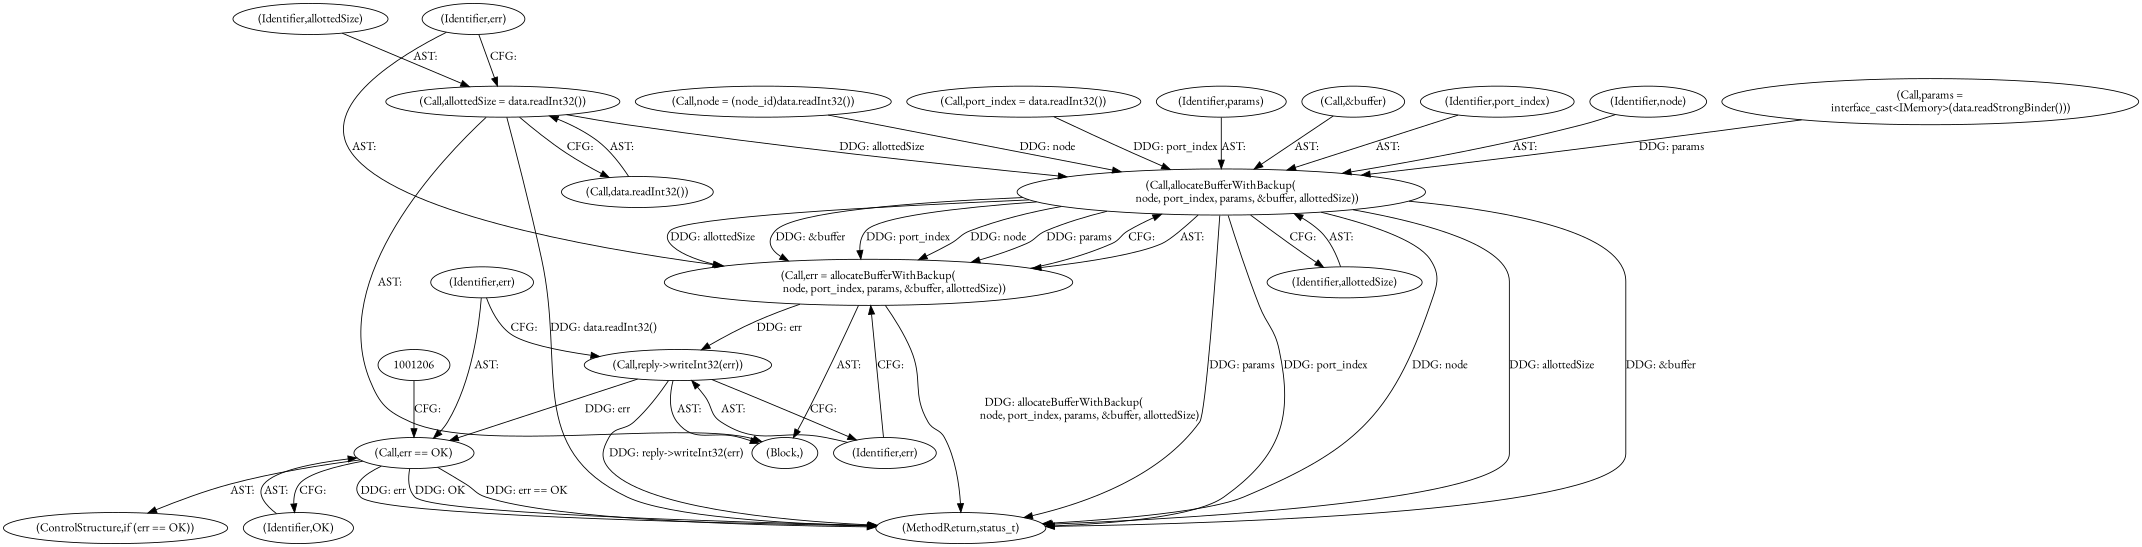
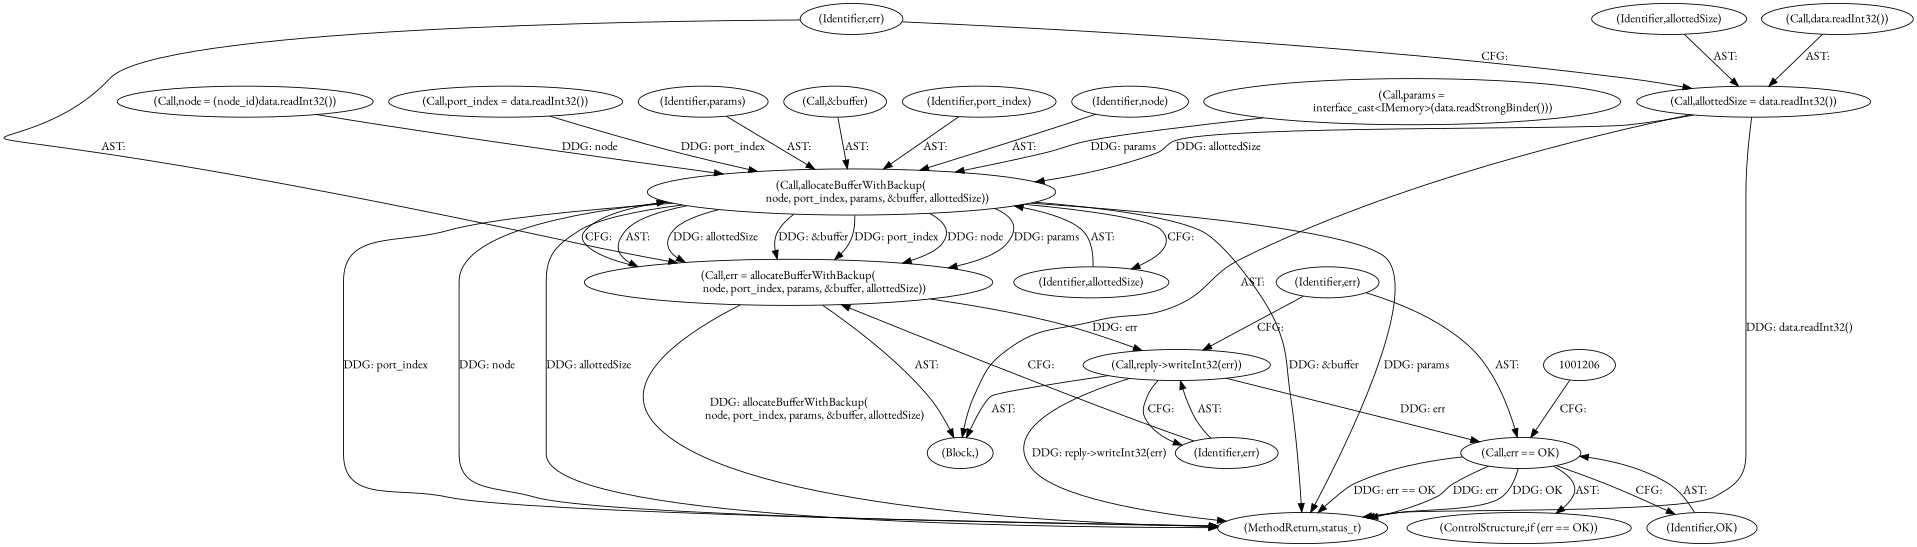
  digraph {
    fontname="EB Garamond"
    node [fontname="EB Garamond"]
    edge [fontname="EB Garamond"]
    n1 [label="(Call,allottedSize = data.readInt32())"]
    n2 [label="(Call,allocateBufferWithBackup(\n                    node, port_index, params, &buffer, allottedSize))"]
    n3 [label="(MethodReturn,status_t)"]
    n4 [label="(Block,)"]
    n5 [label="(Call,data.readInt32())"]
    n6 [label="(Call,err = allocateBufferWithBackup(\n                    node, port_index, params, &buffer, allottedSize))"]
    n7 [label="(Identifier,allottedSize)"]
    n8 [label="(Call,reply->writeInt32(err))"]
    n9 [label="(Call,err == OK)"]
    n10 [label="(Identifier,err)"]
    n11 [label="(ControlStructure,if (err == OK))"]
    n12 [label="(Identifier,OK)"]
    n13 [label="(Identifier,port_index)"]
    n14 [label="(Identifier,node)"]
    n15 [label="(Call,params =\n                interface_cast<IMemory>(data.readStrongBinder()))"]
    n16 [label="(Call,node = (node_id)data.readInt32())"]
    n17 [label="(Identifier,err)"]
    n18 [label="(Identifier,err)"]
    n19 [label="(Call,port_index = data.readInt32())"]
    n20 [label="(Identifier,params)"]
    n21 [label="(Identifier,allottedSize)"]
    n22 [label="(Call,&buffer)"]
    1001206
    n1 -> n2 [label="DDG: allottedSize"]
    n1 -> n3 [label="DDG: data.readInt32()"]
    n1 -> n4 [label="AST: "]
-   n1 -> n5 [label="CFG: "]
    n2 -> n3 [label="DDG: port_index"]
    n2 -> n3 [label="DDG: node"]
    n2 -> n3 [label="DDG: allottedSize"]
    n2 -> n3 [label="DDG: &buffer"]
    n2 -> n3 [label="DDG: params"]
    n2 -> n6 [label="AST: "]
    n2 -> n6 [label="DDG: allottedSize"]
    n2 -> n6 [label="DDG: &buffer"]
    n2 -> n6 [label="DDG: port_index"]
    n2 -> n6 [label="DDG: node"]
    n2 -> n6 [label="DDG: params"]
    n2 -> n7 [label="CFG: "]
    n5 -> n1 [label="AST: "]
    n6 -> n2 [label="CFG: "]
    n6 -> n3 [label="DDG: allocateBufferWithBackup(\n                    node, port_index, params, &buffer, allottedSize)"]
    n6 -> n4 [label="AST: "]
    n6 -> n8 [label="DDG: err"]
    n7 -> n2 [label="AST: "]
    n8 -> n3 [label="DDG: reply->writeInt32(err)"]
    n8 -> n4 [label="AST: "]
    n8 -> n9 [label="DDG: err"]
    n8 -> n10 [label="CFG: "]
    n9 -> n3 [label="DDG: OK"]
    n9 -> n3 [label="DDG: err == OK"]
    n9 -> n3 [label="DDG: err"]
    n9 -> n11 [label="AST: "]
    n9 -> n12 [label="CFG: "]
    n10 -> n6 [label="CFG: "]
    n10 -> n8 [label="AST: "]
    n12 -> n9 [label="AST: "]
    n13 -> n2 [label="AST: "]
    n14 -> n2 [label="AST: "]
    n15 -> n2 [label="DDG: params"]
    n16 -> n2 [label="DDG: node"]
    n17 -> n8 [label="CFG: "]
    n17 -> n9 [label="AST: "]
    n18 -> n1 [label="CFG: "]
    n18 -> n6 [label="AST: "]
    n19 -> n2 [label="DDG: port_index"]
    n20 -> n2 [label="AST: "]
    n21 -> n1 [label="AST: "]
    n22 -> n2 [label="AST: "]
    1001206 -> n9 [label="CFG: "]
  }
